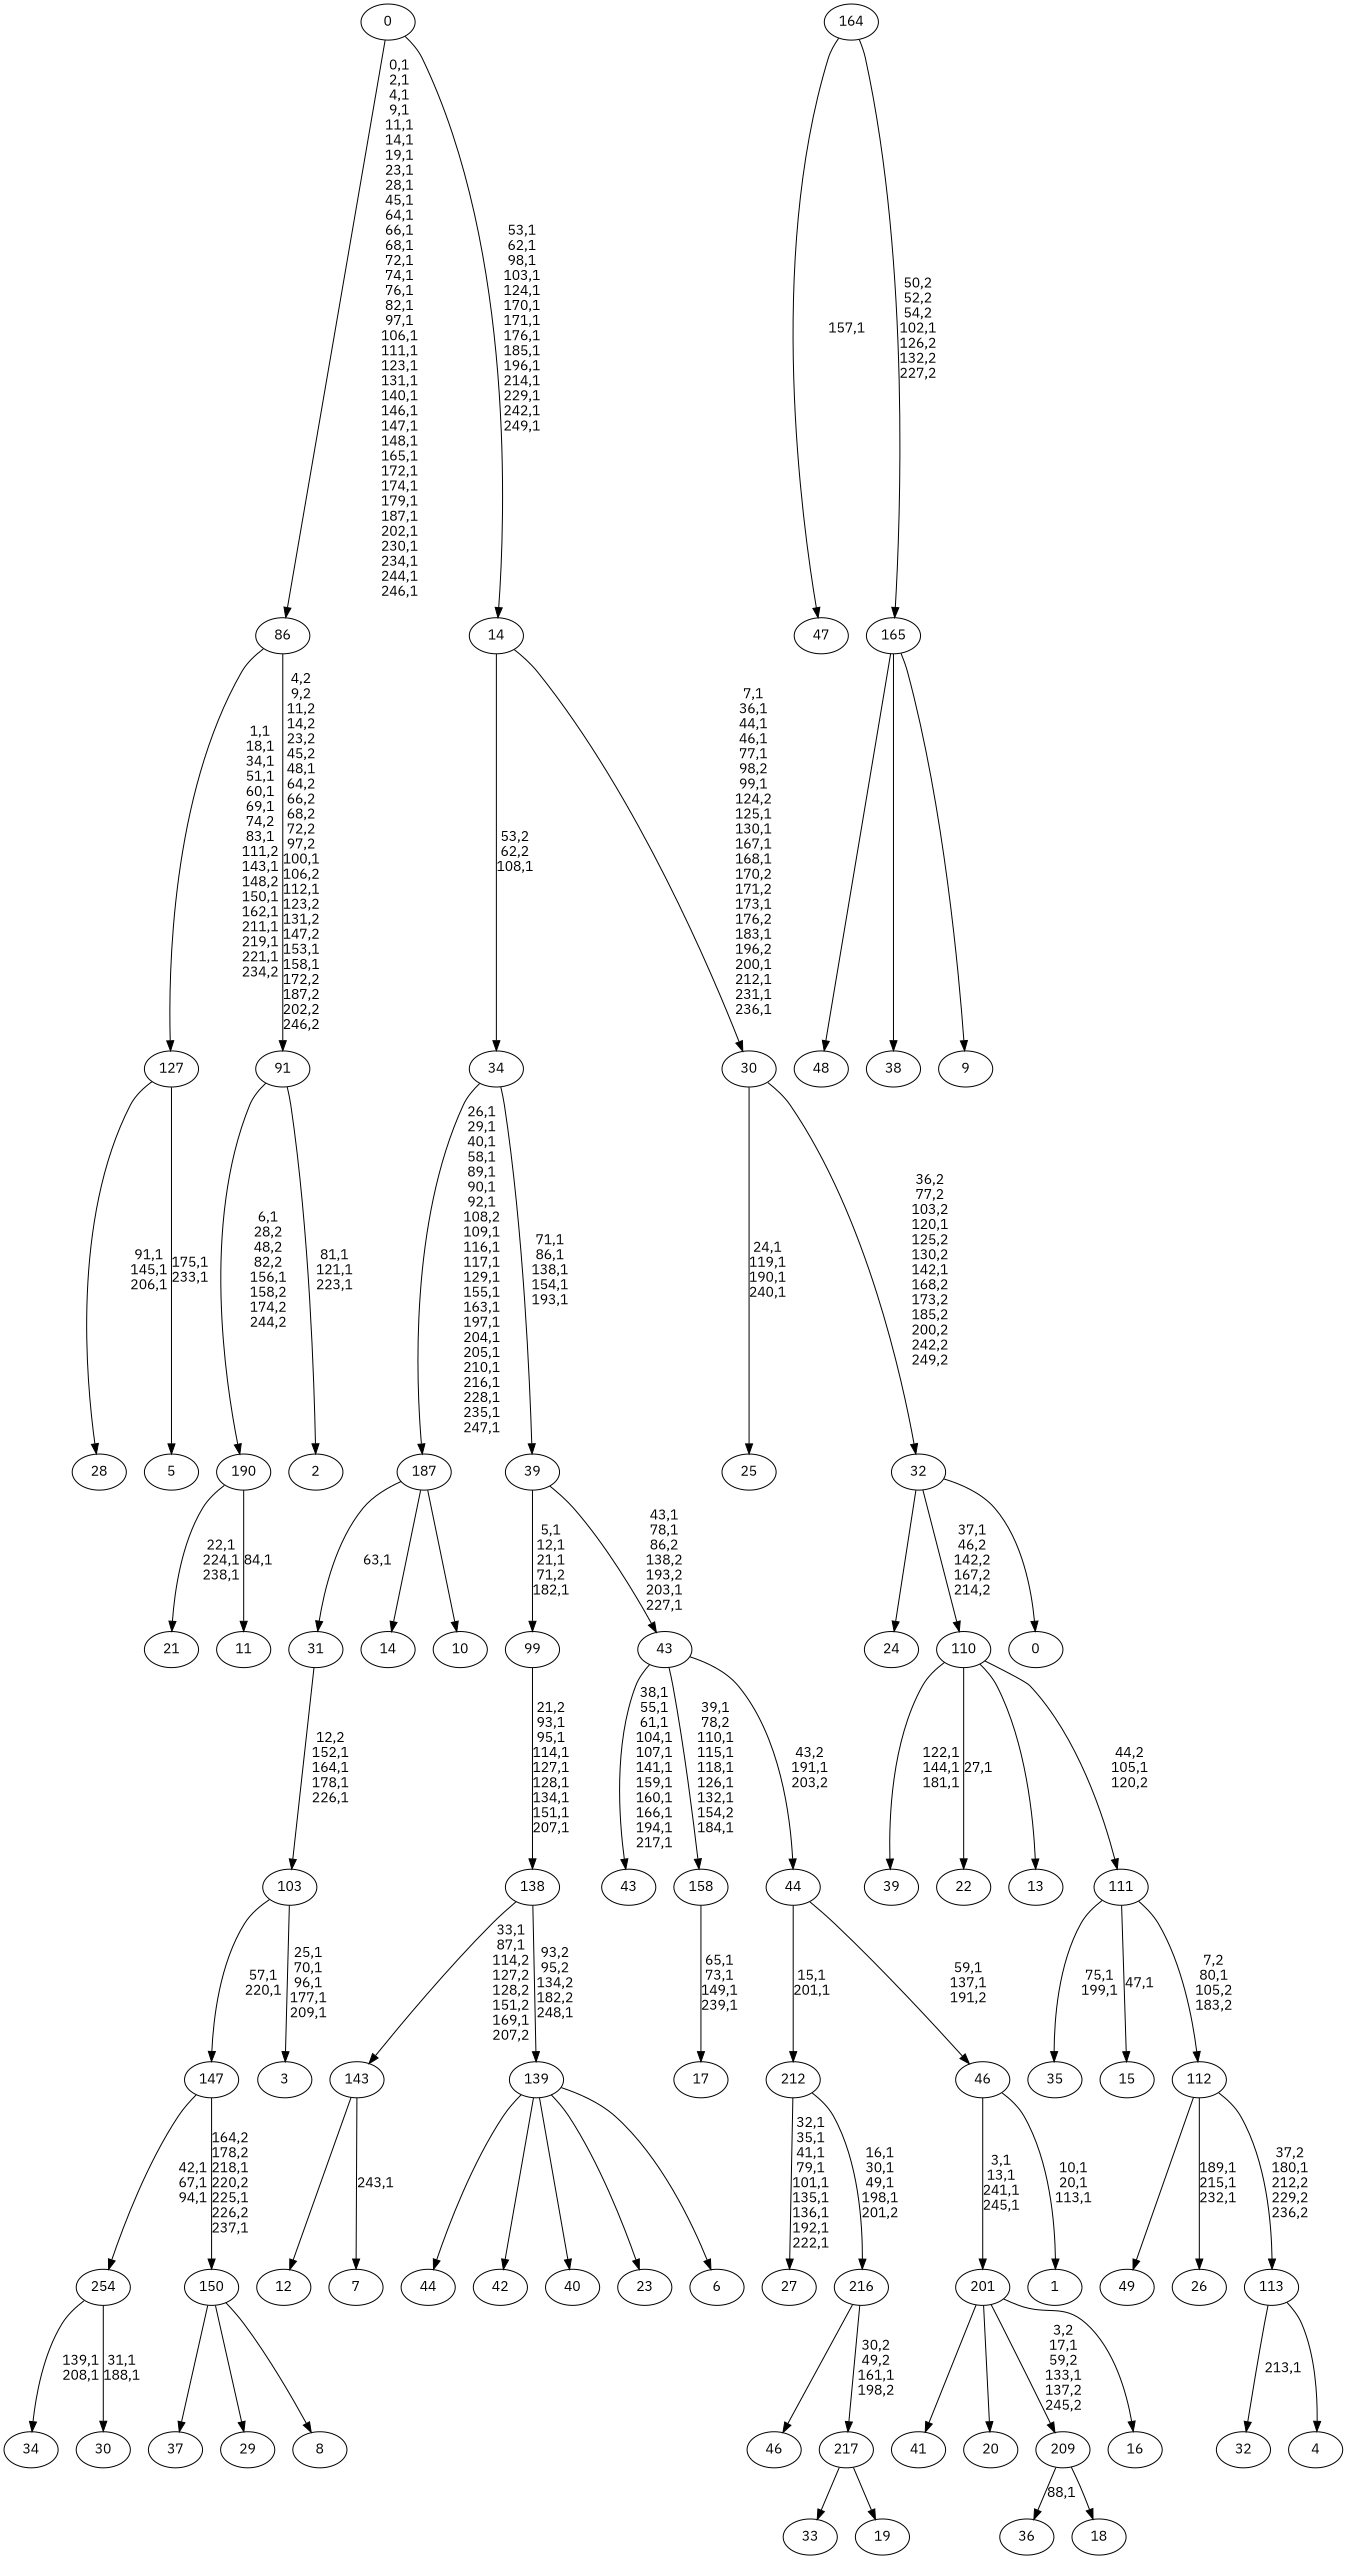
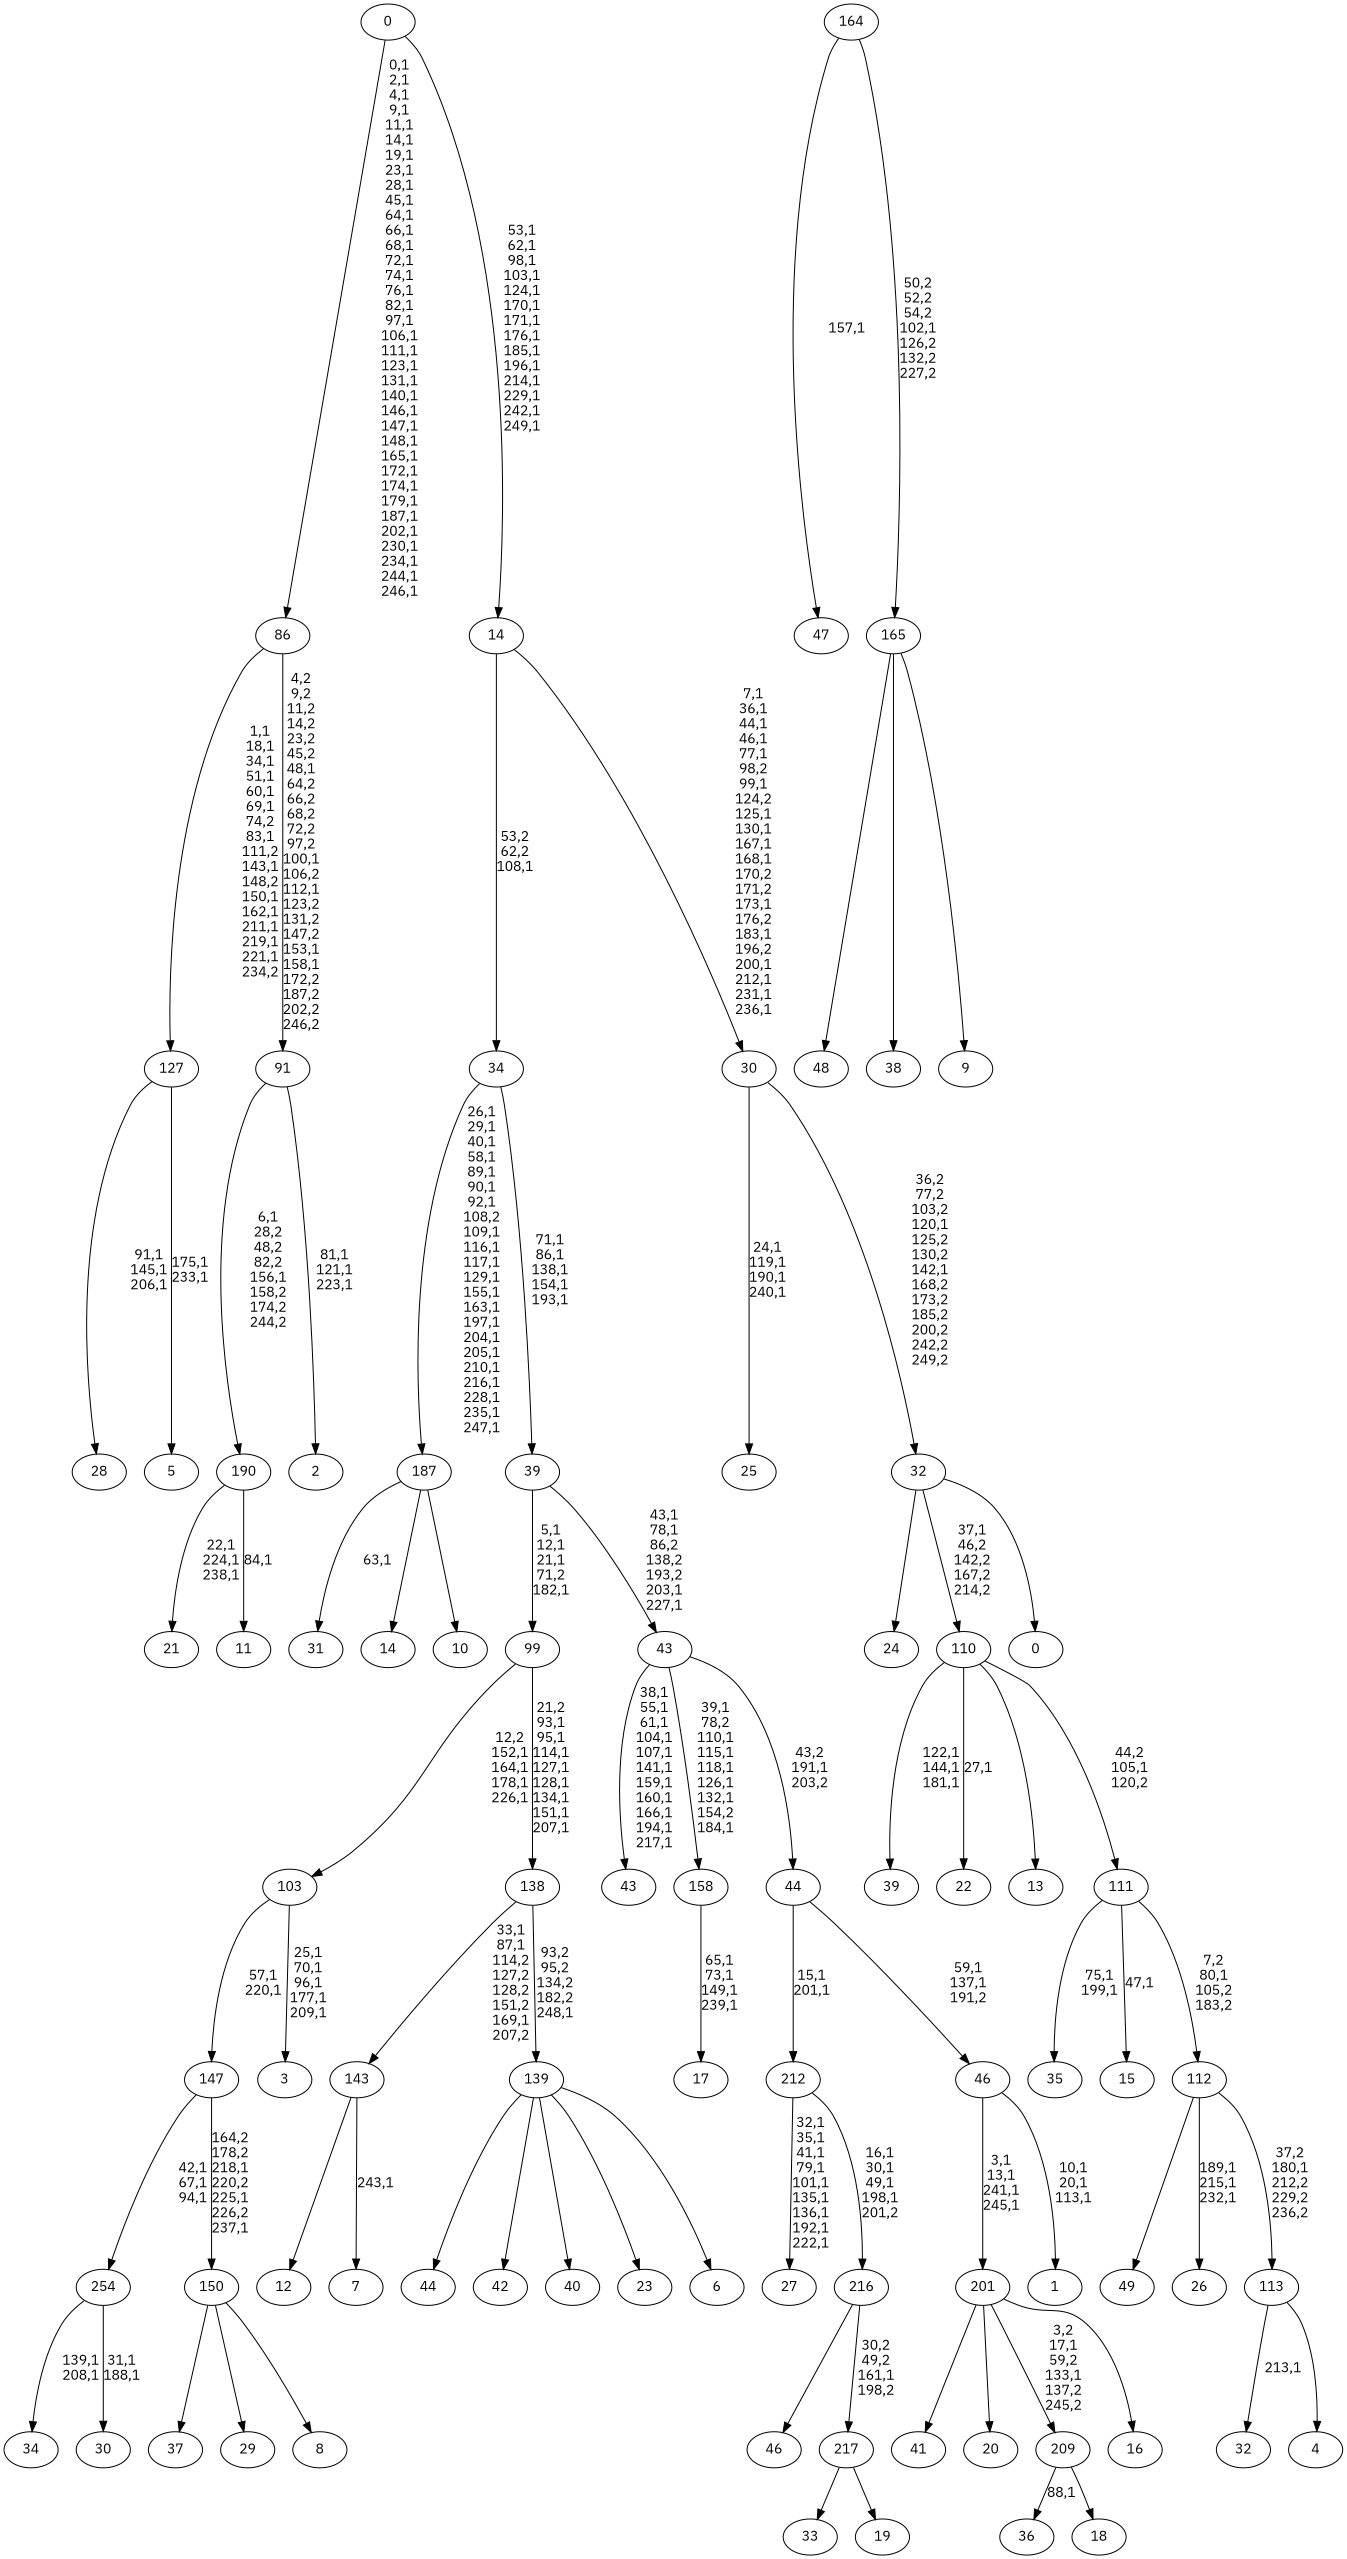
  digraph {
    fontname="IBM Plex Sans"
    node [fontname="IBM Plex Sans"]
    edge [fontname="IBM Plex Sans"]
    n1 [label=49]
    n2 [label=48]
    n3 [label=47]
    n4 [label=46]
    n5 [label=44]
    n6 [label=43]
    n7 [label=42]
    n8 [label=41]
    n9 [label=40]
    n10 [label=39]
    n11 [label=38]
    n12 [label=37]
    n13 [label=36]
    n14 [label=35]
    n15 [label=34]
    n16 [label=33]
    n17 [label=32]
    n18 [label=31]
    n19 [label=30]
    254
    n21 [label=29]
    n22 [label=28]
    n23 [label=27]
    n24 [label=26]
    n25 [label=25]
    n26 [label=24]
    n27 [label=23]
    n28 [label=22]
    n29 [label=21]
    n30 [label=20]
    n31 [label=19]
    217
    216
    212
    n35 [label=18]
    209
    n37 [label=17]
    n38 [label=16]
    201
    n40 [label=15]
    n41 [label=14]
    n42 [label=13]
    n43 [label=12]
    n44 [label=11]
    190
    n46 [label=10]
    187
    n48 [label=9]
    165
    164
    158
    n52 [label=8]
    150
    147
    n55 [label=7]
    143
    n57 [label=6]
    139
    138
    n60 [label=5]
    127
    n62 [label=4]
    113
    112
    111
    110
    n67 [label=3]
    103
    99
    n70 [label=2]
    91
    86
    n73 [label=1]
    46
    44
    43
    39
    34
    n79 [label=0]
    32
    30
    14
    0
    254 -> n15 [label="139,1\n208,1"]
    254 -> n19 [label="31,1\n188,1"]
    217 -> n16
    217 -> n31
    216 -> n4
    216 -> 217 [label="30,2\n49,2\n161,1\n198,2"]
    212 -> n23 [label="32,1\n35,1\n41,1\n79,1\n101,1\n135,1\n136,1\n192,1\n222,1"]
    212 -> 216 [label="16,1\n30,1\n49,1\n198,1\n201,2"]
    209 -> n13 [label="88,1"]
    209 -> n35
    201 -> n8
    201 -> n30
    201 -> 209 [label="3,2\n17,1\n59,2\n133,1\n137,2\n245,2"]
    201 -> n38
    190 -> n29 [label="22,1\n224,1\n238,1"]
    190 -> n44 [label="84,1"]
    187 -> n18 [label="63,1"]
    187 -> n41
    187 -> n46
    165 -> n2
    165 -> n11
    165 -> n48
    164 -> n3 [label="157,1"]
    164 -> 165 [label="50,2\n52,2\n54,2\n102,1\n126,2\n132,2\n227,2"]
    158 -> n37 [label="65,1\n73,1\n149,1\n239,1"]
    150 -> n12
    150 -> n21
    150 -> n52
    147 -> 254 [label="42,1\n67,1\n94,1"]
    147 -> 150 [label="164,2\n178,2\n218,1\n220,2\n225,1\n226,2\n237,1"]
    143 -> n43
    143 -> n55 [label="243,1"]
    139 -> n5
    139 -> n7
    139 -> n9
    139 -> n27
    139 -> n57
    138 -> 143 [label="33,1\n87,1\n114,2\n127,2\n128,2\n151,2\n169,1\n207,2"]
    138 -> 139 [label="93,2\n95,2\n134,2\n182,2\n248,1"]
    127 -> n22 [label="91,1\n145,1\n206,1"]
    127 -> n60 [label="175,1\n233,1"]
    113 -> n17 [label="213,1"]
    113 -> n62
    112 -> n1
    112 -> n24 [label="189,1\n215,1\n232,1"]
    112 -> 113 [label="37,2\n180,1\n212,2\n229,2\n236,2"]
    111 -> n14 [label="75,1\n199,1"]
    111 -> n40 [label="47,1"]
    111 -> 112 [label="7,2\n80,1\n105,2\n183,2"]
    110 -> n10 [label="122,1\n144,1\n181,1"]
    110 -> n28 [label="27,1"]
    110 -> n42
    110 -> 111 [label="44,2\n105,1\n120,2"]
    103 -> 147 [label="57,1\n220,1"]
    103 -> n67 [label="25,1\n70,1\n96,1\n177,1\n209,1"]
    99 -> 138 [label="21,2\n93,1\n95,1\n114,1\n127,1\n128,1\n134,1\n151,1\n207,1"]
-   n18 -> 103 [label="12,2\n152,1\n164,1\n178,1\n226,1"]
+   99 -> 103 [label="12,2\n152,1\n164,1\n178,1\n226,1"]
    91 -> 190 [label="6,1\n28,2\n48,2\n82,2\n156,1\n158,2\n174,2\n244,2"]
    91 -> n70 [label="81,1\n121,1\n223,1"]
    86 -> 127 [label="1,1\n18,1\n34,1\n51,1\n60,1\n69,1\n74,2\n83,1\n111,2\n143,1\n148,2\n150,1\n162,1\n211,1\n219,1\n221,1\n234,2"]
    86 -> 91 [label="4,2\n9,2\n11,2\n14,2\n23,2\n45,2\n48,1\n64,2\n66,2\n68,2\n72,2\n97,2\n100,1\n106,2\n112,1\n123,2\n131,2\n147,2\n153,1\n158,1\n172,2\n187,2\n202,2\n246,2"]
    46 -> 201 [label="3,1\n13,1\n241,1\n245,1"]
    46 -> n73 [label="10,1\n20,1\n113,1"]
    44 -> 212 [label="15,1\n201,1"]
    44 -> 46 [label="59,1\n137,1\n191,2"]
    43 -> n6 [label="38,1\n55,1\n61,1\n104,1\n107,1\n141,1\n159,1\n160,1\n166,1\n194,1\n217,1"]
    43 -> 158 [label="39,1\n78,2\n110,1\n115,1\n118,1\n126,1\n132,1\n154,2\n184,1"]
    43 -> 44 [label="43,2\n191,1\n203,2"]
    39 -> 99 [label="5,1\n12,1\n21,1\n71,2\n182,1"]
    39 -> 43 [label="43,1\n78,1\n86,2\n138,2\n193,2\n203,1\n227,1"]
    34 -> 187 [label="26,1\n29,1\n40,1\n58,1\n89,1\n90,1\n92,1\n108,2\n109,1\n116,1\n117,1\n129,1\n155,1\n163,1\n197,1\n204,1\n205,1\n210,1\n216,1\n228,1\n235,1\n247,1"]
    34 -> 39 [label="71,1\n86,1\n138,1\n154,1\n193,1"]
    32 -> n26
    32 -> 110 [label="37,1\n46,2\n142,2\n167,2\n214,2"]
    32 -> n79
    30 -> n25 [label="24,1\n119,1\n190,1\n240,1"]
    30 -> 32 [label="36,2\n77,2\n103,2\n120,1\n125,2\n130,2\n142,1\n168,2\n173,2\n185,2\n200,2\n242,2\n249,2"]
    14 -> 34 [label="53,2\n62,2\n108,1"]
    14 -> 30 [label="7,1\n36,1\n44,1\n46,1\n77,1\n98,2\n99,1\n124,2\n125,1\n130,1\n167,1\n168,1\n170,2\n171,2\n173,1\n176,2\n183,1\n196,2\n200,1\n212,1\n231,1\n236,1"]
    0 -> 86 [label="0,1\n2,1\n4,1\n9,1\n11,1\n14,1\n19,1\n23,1\n28,1\n45,1\n64,1\n66,1\n68,1\n72,1\n74,1\n76,1\n82,1\n97,1\n106,1\n111,1\n123,1\n131,1\n140,1\n146,1\n147,1\n148,1\n165,1\n172,1\n174,1\n179,1\n187,1\n202,1\n230,1\n234,1\n244,1\n246,1"]
    0 -> 14 [label="53,1\n62,1\n98,1\n103,1\n124,1\n170,1\n171,1\n176,1\n185,1\n196,1\n214,1\n229,1\n242,1\n249,1"]
  }
